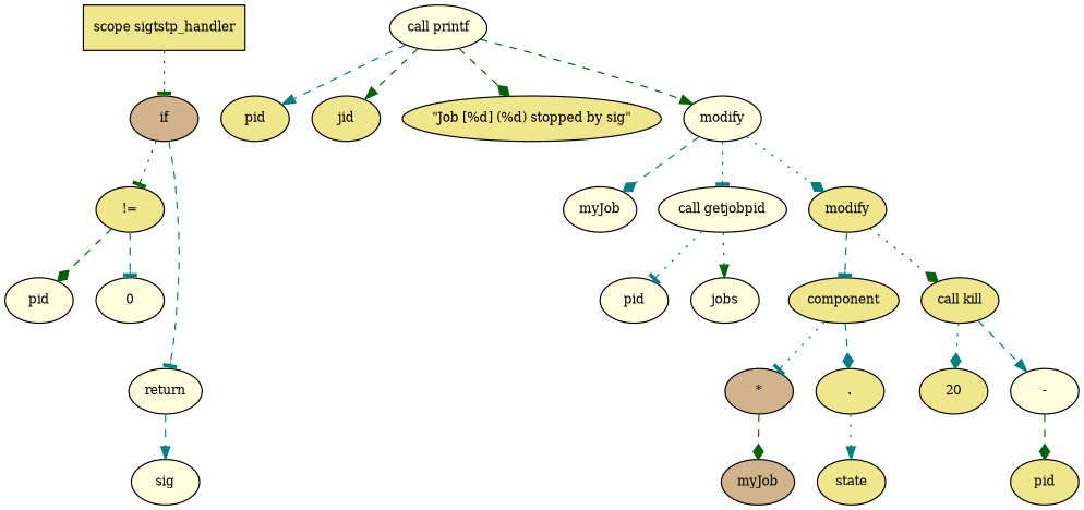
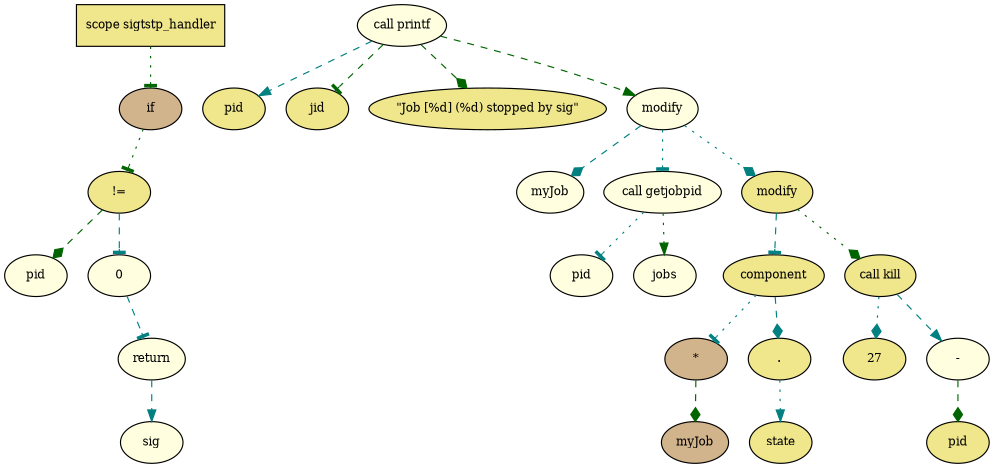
  digraph {
    fontname="DejaVu Serif"
    fontsize=10
    node [fillcolor=khaki fontname="DejaVu Serif" fontsize=10 shape=ellipse style=filled]
    edge [arrowhead=tee color=teal fontname="DejaVu Serif" fontsize=10 style=dashed]
    n1 [label="scope sigtstp_handler" shape=box]
    n2 [fillcolor=tan label=if]
    n3 [label="!="]
    n4 [fillcolor=lightyellow label=return]
    n5 [fillcolor=lightyellow label=pid]
    n6 [fillcolor=lightyellow label=0]
    n7 [fillcolor=lightyellow label="call printf"]
    n8 [label=pid]
    n9 [label=jid]
    n10 [label="\"Job [%d] (%d) stopped by sig\""]
    n11 [fillcolor=lightyellow label=modify]
    n12 [fillcolor=lightyellow label=sig]
    n13 [fillcolor=lightyellow label=myJob]
    n14 [fillcolor=lightyellow label="call getjobpid"]
    n15 [label=modify]
    n16 [fillcolor=lightyellow label=pid]
    n17 [fillcolor=lightyellow label=jobs]
    n18 [label=component]
    n19 [label="call kill"]
    n20 [fillcolor=tan label="*"]
    n21 [label="."]
-   n22 [label=20]
+   n22 [label=27]
    n23 [fillcolor=lightyellow label="-"]
    n24 [fillcolor=tan label=myJob]
    n25 [label=state]
    n26 [label=pid]
    n1 -> n2 [color=darkgreen style=dotted]
    n2 -> n3 [color=darkgreen style=dotted]
-   n2 -> n4
+   n6 -> n4
    n3 -> n5 [arrowhead=diamond color=darkgreen]
    n3 -> n6
    n4 -> n12 [arrowhead=normal]
    n7 -> n8 [arrowhead=normal]
-   n7 -> n9 [arrowhead=normal color=darkgreen]
+   n7 -> n9 [color=darkgreen]
    n7 -> n10 [arrowhead=diamond color=darkgreen]
    n7 -> n11 [arrowhead=normal color=darkgreen]
    n11 -> n13 [arrowhead=diamond]
    n11 -> n14 [style=dotted]
    n11 -> n15 [arrowhead=diamond style=dotted]
    n14 -> n16 [style=dotted]
    n14 -> n17 [arrowhead=normal color=darkgreen style=dotted]
    n15 -> n18
    n15 -> n19 [arrowhead=diamond color=darkgreen style=dotted]
    n18 -> n20 [style=dotted]
    n18 -> n21 [arrowhead=diamond]
    n19 -> n22 [arrowhead=diamond style=dotted]
    n19 -> n23 [arrowhead=normal]
    n20 -> n24 [arrowhead=diamond color=darkgreen]
    n21 -> n25 [arrowhead=normal style=dotted]
    n23 -> n26 [arrowhead=diamond color=darkgreen]
  }
